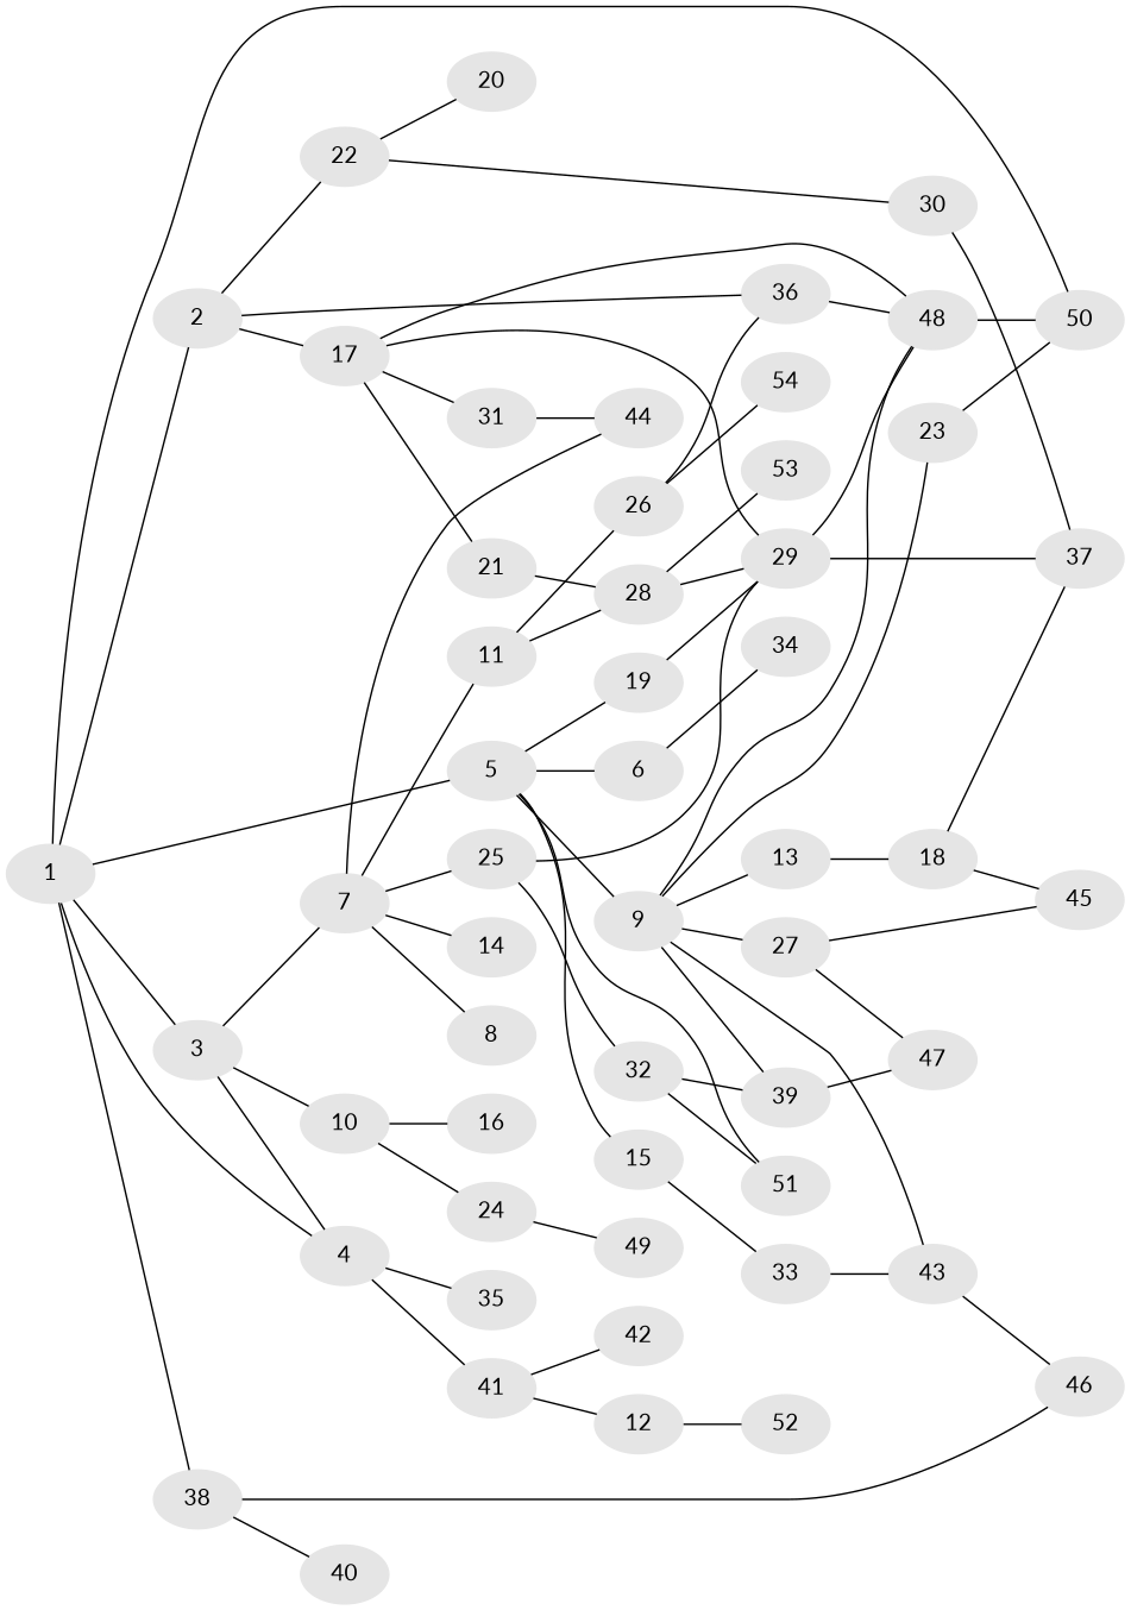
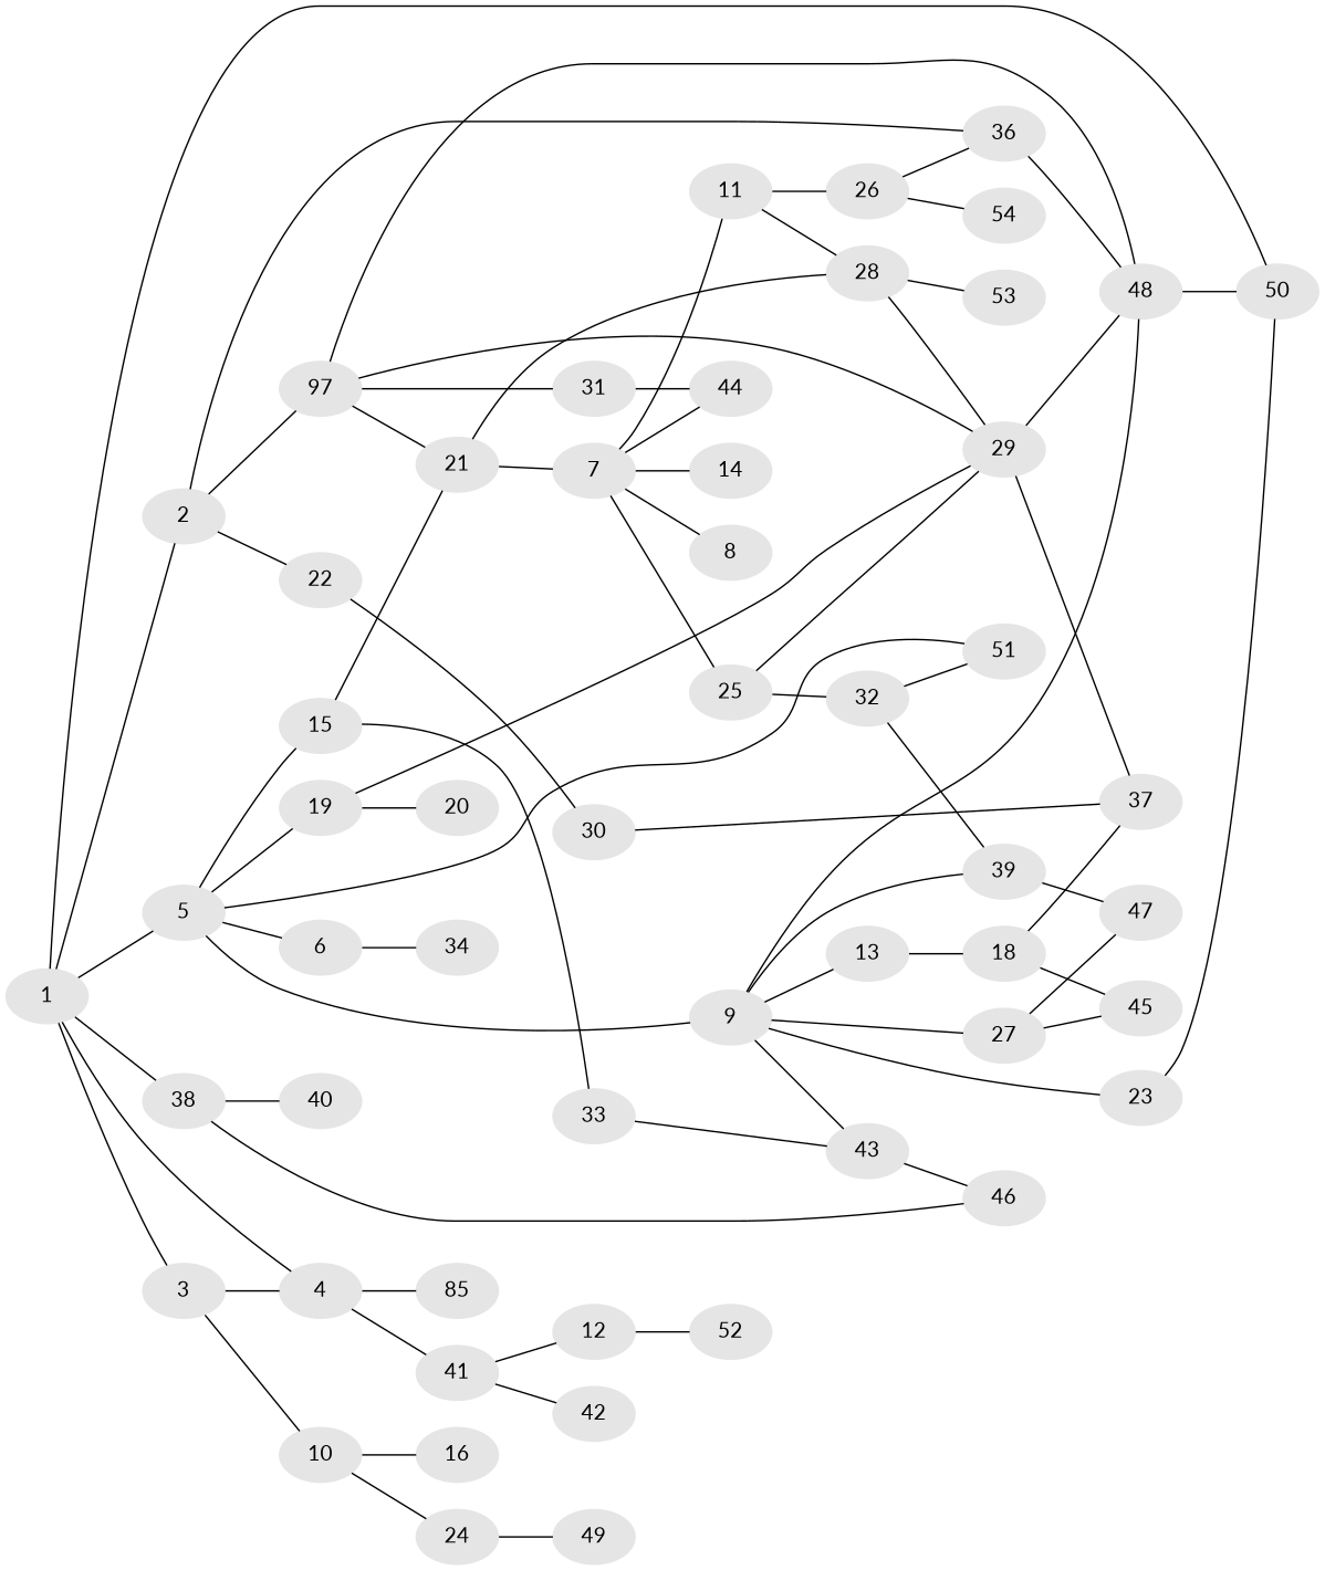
  graph {
    fontname=Lato
    rankdir=LR
    node [color=gray90 fontname=Lato style=filled]
    edge [fontname=Lato]
    1
    2
    3
    4
    5
    38
    50
-   17
+   17 [label=97]
    22
    36
    7
    10
-   35
+   35 [label=85]
    41
    19
    6
    9
    15
    51
    40
    46
    48
    21
    29
    31
    30
    8
    11
    14
    25
    44
    16
    24
    20
    12
    52
    42
    34
    13
    23
    27
    39
    43
    33
    26
    28
    32
    18
    45
    47
    49
    54
    53
    37
    1 -- 2
    1 -- 3
    1 -- 4
    1 -- 5
    1 -- 38
    1 -- 50
    2 -- 17
    2 -- 22
    2 -- 36
    3 -- 4
-   3 -- 7
+   21 -- 7
    3 -- 10
    4 -- 35
    4 -- 41
    5 -- 19
    5 -- 6
    5 -- 9
    5 -- 15
    5 -- 51
    38 -- 40
    38 -- 46
    17 -- 48
    17 -- 21
    17 -- 29
    17 -- 31
    22 -- 30
    36 -- 48
    7 -- 8
    7 -- 11
    7 -- 14
    7 -- 25
    7 -- 44
    10 -- 16
    10 -- 24
    41 -- 12
    41 -- 42
    19 -- 29
-   22 -- 20
+   19 -- 20
    6 -- 34
    9 -- 48
    9 -- 13
    9 -- 23
    9 -- 27
    9 -- 39
    9 -- 43
+   15 -- 21
    15 -- 33
    48 -- 50
    21 -- 28
    29 -- 48
    29 -- 37
    31 -- 44
    30 -- 37
    11 -- 26
    11 -- 28
    25 -- 29
    25 -- 32
    24 -- 49
    12 -- 52
    13 -- 18
    23 -- 50
    27 -- 45
    27 -- 47
    39 -- 47
    43 -- 46
    33 -- 43
    26 -- 36
    26 -- 54
    28 -- 29
    28 -- 53
    32 -- 51
    32 -- 39
    18 -- 45
    18 -- 37
  }
